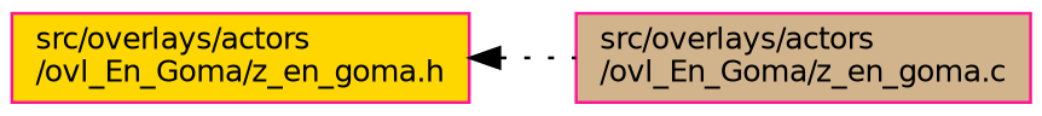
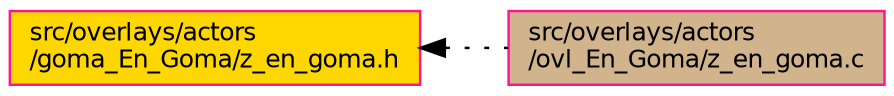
  digraph {
    rankdir=LR
    node [color=deeppink fontname=Helvetica fontsize=10 shape=record style=filled]
-   n1 [fillcolor=gold fontcolor=black height=0.2 label="src/overlays/actors\l/ovl_En_Goma/z_en_goma.h" width=0.4]
+   n1 [fillcolor=gold fontcolor=black height=0.2 label="src/overlays/actors\l/goma_En_Goma/z_en_goma.h" width=0.4]
    n2 [fillcolor=tan height=0.2 label="src/overlays/actors\l/ovl_En_Goma/z_en_goma.c" width=0.4]
    n1 -> n2 [color=black dir=back fontname=Helvetica fontsize=10 labelfontname=Helvetica labelfontsize=10 style=dotted]
  }
